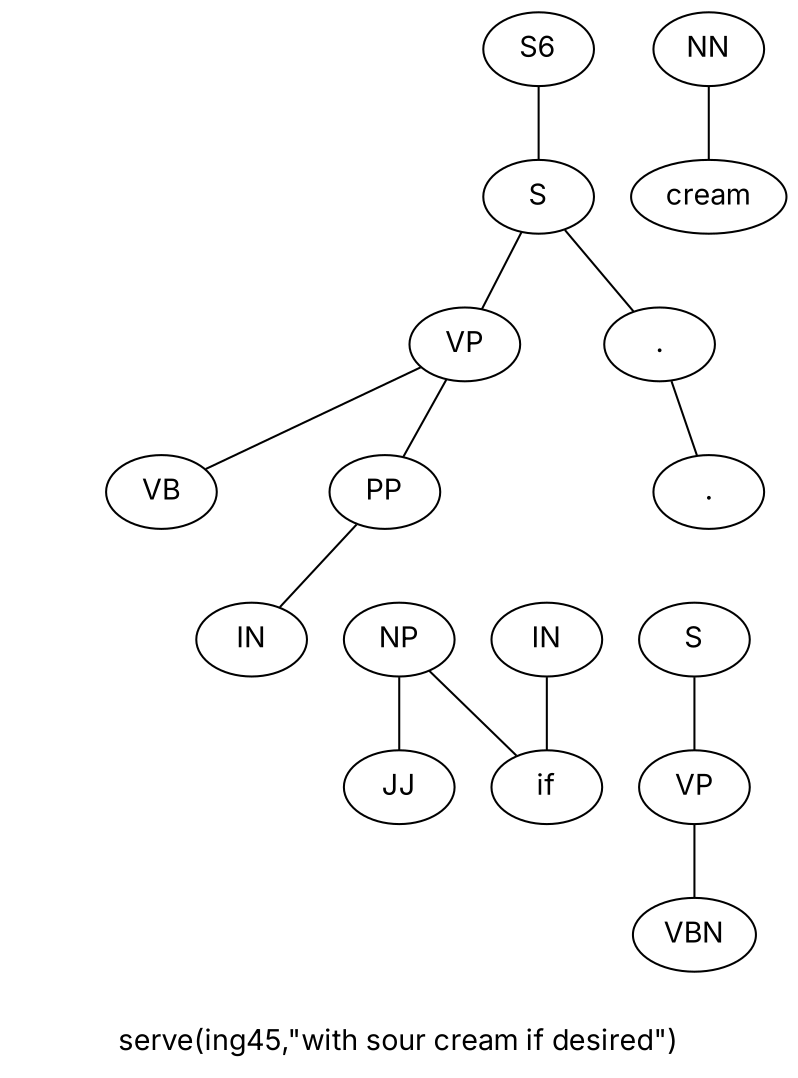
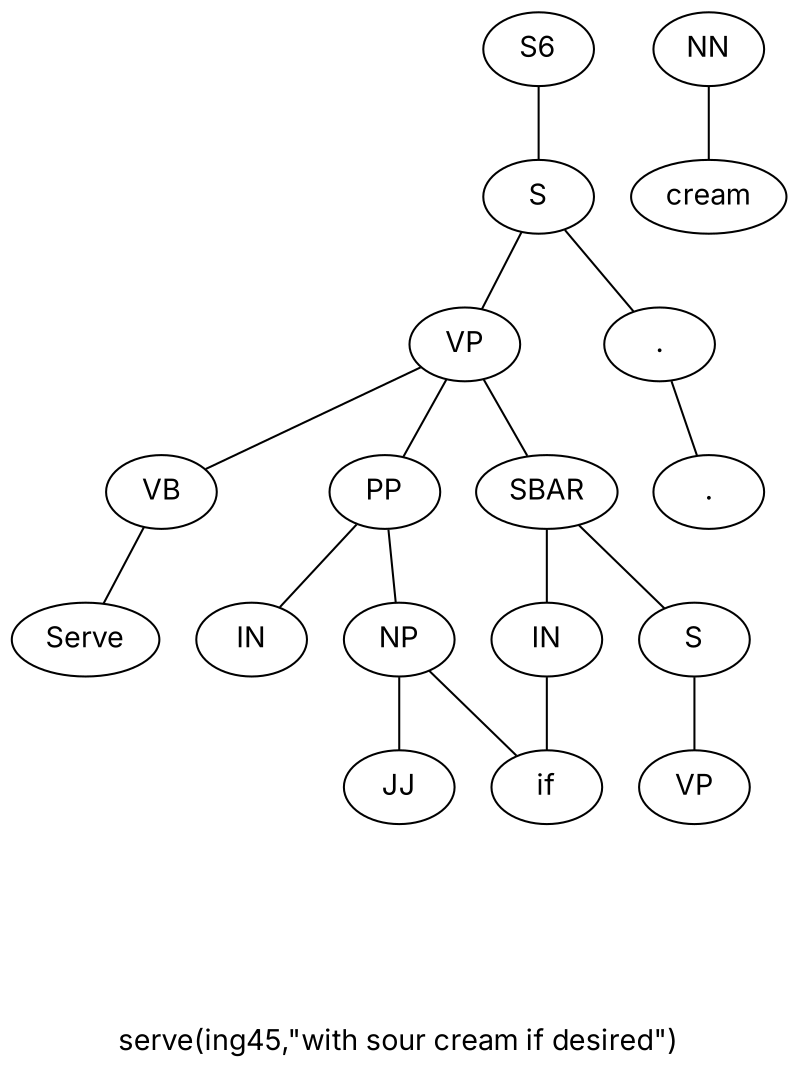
  graph {
    fontname=Inter
    label="serve(ing45,\"with sour cream if desired\")"
    node [fontname=Inter]
    edge [fontname=Inter]
    n1 [label=S6]
    n2 [label=S]
    n3 [label=VP]
    n4 [label="."]
    n5 [label=VB]
    n6 [label=PP]
+   n7 [label=SBAR]
    n8 [label="."]
+   n9 [label=Serve]
    n10 [label=IN]
    n11 [label=NP]
    n12 [label=IN]
    n13 [label=S]
    n14 [label=JJ]
    n15 [label=if]
    n16 [label=NN]
    n17 [label=cream]
    n18 [label=VP]
-   n19 [label=VBN]
    n1 -- n2
    n2 -- n3
    n2 -- n4
    n3 -- n5
    n3 -- n6
+   n3 -- n7
    n4 -- n8
+   n5 -- n9
    n6 -- n10
+   n6 -- n11
+   n7 -- n12
+   n7 -- n13
    n11 -- n14
    n11 -- n15
    n12 -- n15
    n13 -- n18
    n16 -- n17
-   n18 -- n19
  }
